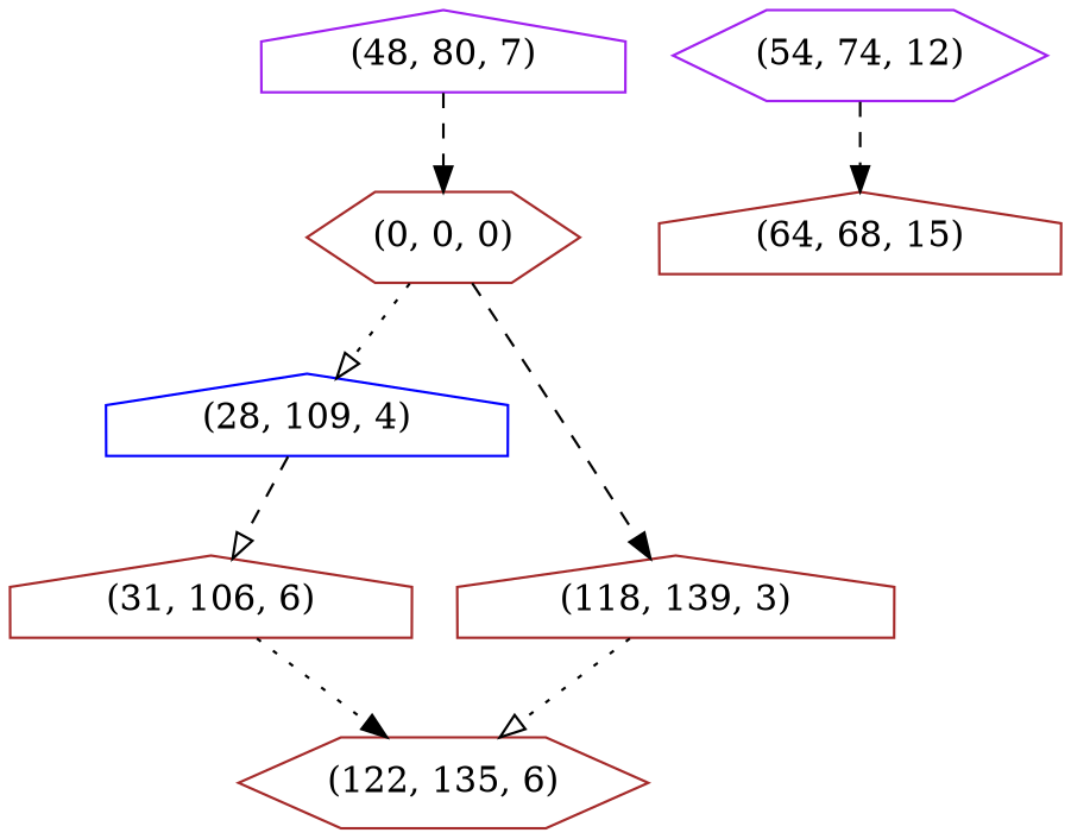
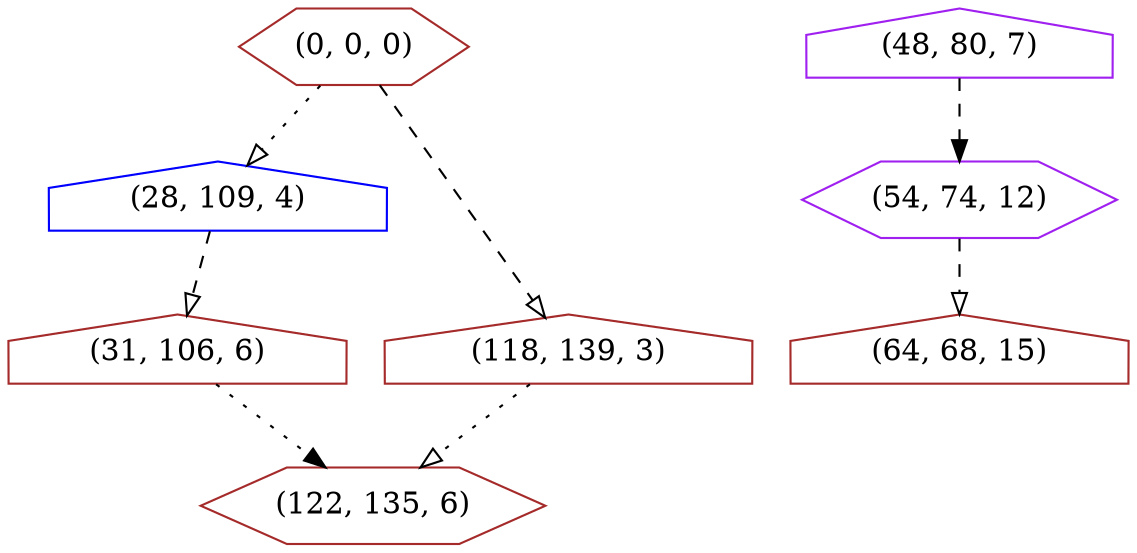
  digraph {
    node [color=brown shape=house]
    edge [arrowhead=normal style=dashed]
    "(0, 0, 0)" [shape=hexagon]
    "(28, 109, 4)" [color=blue]
    "(118, 139, 3)"
    "(31, 106, 6)"
    "(122, 135, 6)" [shape=hexagon]
    "(48, 80, 7)" [color=purple]
    "(54, 74, 12)" [color=purple shape=hexagon]
    n8 [label="(64, 68, 15)"]
    "(0, 0, 0)" -> "(28, 109, 4)" [arrowhead=onormal style=dotted]
-   "(0, 0, 0)" -> "(118, 139, 3)"
+   "(0, 0, 0)" -> "(118, 139, 3)" [arrowhead=onormal]
    "(28, 109, 4)" -> "(31, 106, 6)" [arrowhead=onormal]
    "(118, 139, 3)" -> "(122, 135, 6)" [arrowhead=onormal style=dotted]
    "(31, 106, 6)" -> "(122, 135, 6)" [style=dotted]
-   "(48, 80, 7)" -> "(0, 0, 0)"
-   "(54, 74, 12)" -> n8
+   "(48, 80, 7)" -> "(54, 74, 12)"
+   "(54, 74, 12)" -> n8 [arrowhead=onormal]
  }
